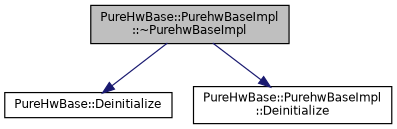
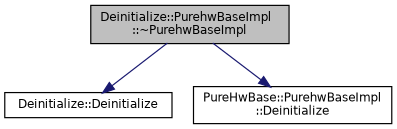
  digraph {
    rankdir=TB
    node [color=black fillcolor=white fontname=Helvetica fontsize=10 shape=record style=filled]
    edge [color=midnightblue fontname=Helvetica fontsize=10 labelfontname=Helvetica labelfontsize=10 style=solid]
-   n1 [fillcolor=grey75 fontcolor=black height=0.2 label="PureHwBase::PurehwBaseImpl\l::~PurehwBaseImpl" width=0.4]
-   n2 [height=0.2 label="PureHwBase::Deinitialize" width=0.4]
+   n1 [fillcolor=grey75 fontcolor=black height=0.2 label="Deinitialize::PurehwBaseImpl\l::~PurehwBaseImpl" width=0.4]
+   n2 [height=0.2 label="Deinitialize::Deinitialize" width=0.4]
    n3 [height=0.2 label="PureHwBase::PurehwBaseImpl\l::Deinitialize" width=0.4]
    n1 -> n2
    n1 -> n3
  }
